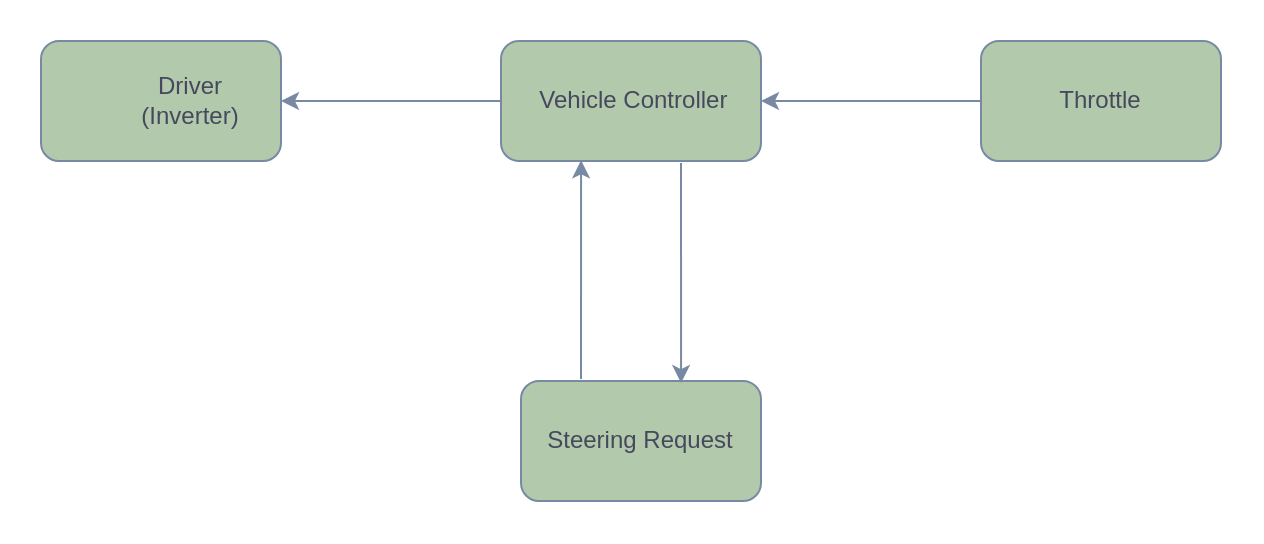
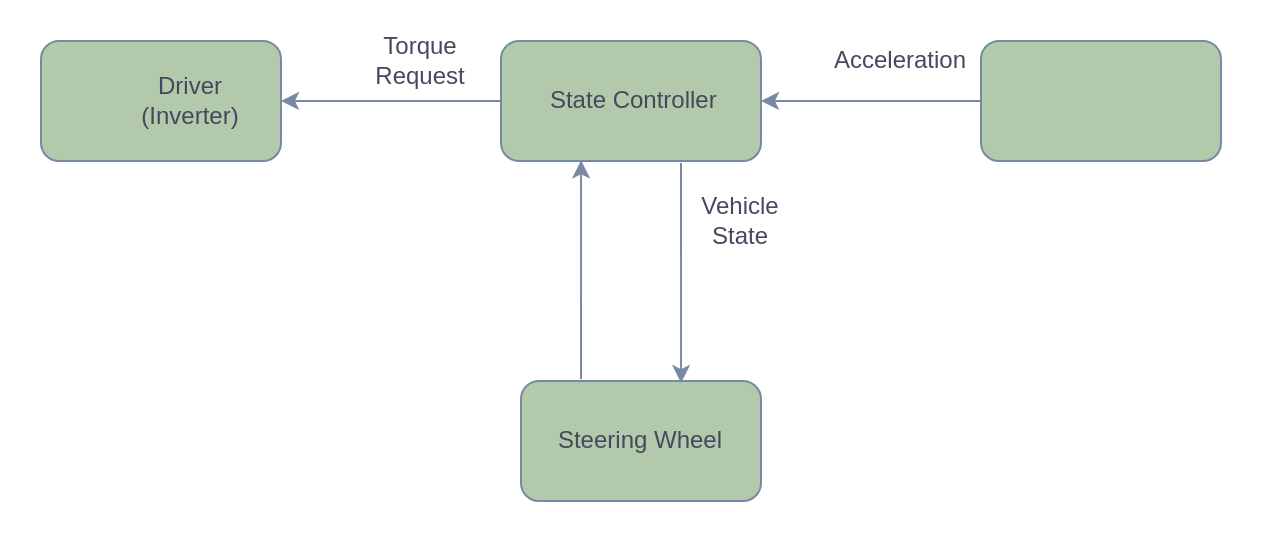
  <mxCell id="0" />
  <mxCell id="1" parent="0" />
  <mxCell id="2" value="" style="rounded=1;whiteSpace=wrap;html=1;fillColor=#B2C9AB;strokeColor=#788AA3;fontColor=#46495D;" parent="1" vertex="1"><mxGeometry x="250" y="20" width="130" height="60" as="geometry" /></mxCell>
- <mxCell id="3" value="Vehicle Controller&amp;nbsp;&amp;nbsp;" style="text;html=1;strokeColor=none;fillColor=none;align=center;verticalAlign=middle;whiteSpace=wrap;rounded=0;fontColor=#46495D;" parent="1" vertex="1"><mxGeometry x="265" y="40" width="110" height="20" as="geometry" /></mxCell>
+ <mxCell id="3" value="State Controller&amp;nbsp;&amp;nbsp;" style="text;html=1;strokeColor=none;fillColor=none;align=center;verticalAlign=middle;whiteSpace=wrap;rounded=0;fontColor=#46495D;" parent="1" vertex="1"><mxGeometry x="265" y="40" width="110" height="20" as="geometry" /></mxCell>
  <mxCell id="4" value="" style="rounded=1;whiteSpace=wrap;html=1;fillColor=#B2C9AB;strokeColor=#788AA3;fontColor=#46495D;" parent="1" vertex="1"><mxGeometry x="260" y="190" width="120" height="60" as="geometry" /></mxCell>
- <mxCell id="5" value="Steering Request" style="text;html=1;strokeColor=none;fillColor=none;align=center;verticalAlign=middle;whiteSpace=wrap;rounded=0;fontColor=#46495D;" parent="1" vertex="1"><mxGeometry x="270" y="200" width="100" height="40" as="geometry" /></mxCell>
+ <mxCell id="5" value="Steering Wheel" style="text;html=1;strokeColor=none;fillColor=none;align=center;verticalAlign=middle;whiteSpace=wrap;rounded=0;fontColor=#46495D;" parent="1" vertex="1"><mxGeometry x="270" y="200" width="100" height="40" as="geometry" /></mxCell>
  <mxCell id="6" value="" style="endArrow=classic;html=1;entryX=0.667;entryY=0.017;entryDx=0;entryDy=0;entryPerimeter=0;strokeColor=#788AA3;fontColor=#46495D;" parent="1" target="4" edge="1"><mxGeometry width="50" height="50" relative="1" as="geometry"><mxPoint x="340" y="81" as="sourcePoint" /><mxPoint x="380" y="130" as="targetPoint" /></mxGeometry></mxCell>
  <mxCell id="7" value="" style="endArrow=classic;html=1;entryX=0.308;entryY=0.994;entryDx=0;entryDy=0;entryPerimeter=0;strokeColor=#788AA3;fontColor=#46495D;" parent="1" target="2" edge="1"><mxGeometry width="50" height="50" relative="1" as="geometry"><mxPoint x="290" y="189" as="sourcePoint" /><mxPoint x="350" y="150" as="targetPoint" /></mxGeometry></mxCell>
  <mxCell id="8" value="" style="rounded=1;whiteSpace=wrap;html=1;fillColor=#B2C9AB;strokeColor=#788AA3;fontColor=#46495D;" parent="1" vertex="1"><mxGeometry x="490" y="20" width="120" height="60" as="geometry" /></mxCell>
- <mxCell id="9" value="Throttle" style="text;html=1;strokeColor=none;fillColor=none;align=center;verticalAlign=middle;whiteSpace=wrap;rounded=0;fontColor=#46495D;" parent="1" vertex="1"><mxGeometry x="510" y="35" width="80" height="30" as="geometry" /></mxCell>
  <mxCell id="10" value="" style="endArrow=classic;html=1;exitX=0;exitY=0.5;exitDx=0;exitDy=0;strokeColor=#788AA3;fontColor=#46495D;" parent="1" source="8" edge="1"><mxGeometry width="50" height="50" relative="1" as="geometry"><mxPoint x="390" y="110" as="sourcePoint" /><mxPoint x="380" y="50" as="targetPoint" /></mxGeometry></mxCell>
+ <mxCell id="11" value="Acceleration" style="text;html=1;strokeColor=none;fillColor=none;align=center;verticalAlign=middle;whiteSpace=wrap;rounded=0;fontColor=#46495D;" parent="1" vertex="1"><mxGeometry x="430" y="20" width="40" height="20" as="geometry" /></mxCell>
+ <mxCell id="12" value="Vehicle&lt;br&gt;State" style="text;html=1;strokeColor=none;fillColor=none;align=center;verticalAlign=middle;whiteSpace=wrap;rounded=0;fontColor=#46495D;" parent="1" vertex="1"><mxGeometry x="350" y="100" width="40" height="20" as="geometry" /></mxCell>
  <mxCell id="13" value="" style="rounded=1;whiteSpace=wrap;html=1;fillColor=#B2C9AB;strokeColor=#788AA3;fontColor=#46495D;" parent="1" vertex="1"><mxGeometry x="20" y="20" width="120" height="60" as="geometry" /></mxCell>
  <mxCell id="14" value="Driver&lt;br&gt;(Inverter)" style="text;html=1;strokeColor=none;fillColor=none;align=center;verticalAlign=middle;whiteSpace=wrap;rounded=0;fontColor=#46495D;" parent="1" vertex="1"><mxGeometry x="75" y="40" width="40" height="20" as="geometry" /></mxCell>
  <mxCell id="15" value="" style="endArrow=classic;html=1;entryX=1;entryY=0.5;entryDx=0;entryDy=0;exitX=0;exitY=0.5;exitDx=0;exitDy=0;strokeColor=#788AA3;fontColor=#46495D;" parent="1" source="2" target="13" edge="1"><mxGeometry width="50" height="50" relative="1" as="geometry"><mxPoint x="330" y="10" as="sourcePoint" /><mxPoint x="380" y="-40" as="targetPoint" /></mxGeometry></mxCell>
+ <mxCell id="16" value="Torque&lt;br&gt;Request" style="text;html=1;strokeColor=none;fillColor=none;align=center;verticalAlign=middle;whiteSpace=wrap;rounded=0;fontColor=#46495D;" parent="1" vertex="1"><mxGeometry x="190" y="20" width="40" height="20" as="geometry" /></mxCell>
